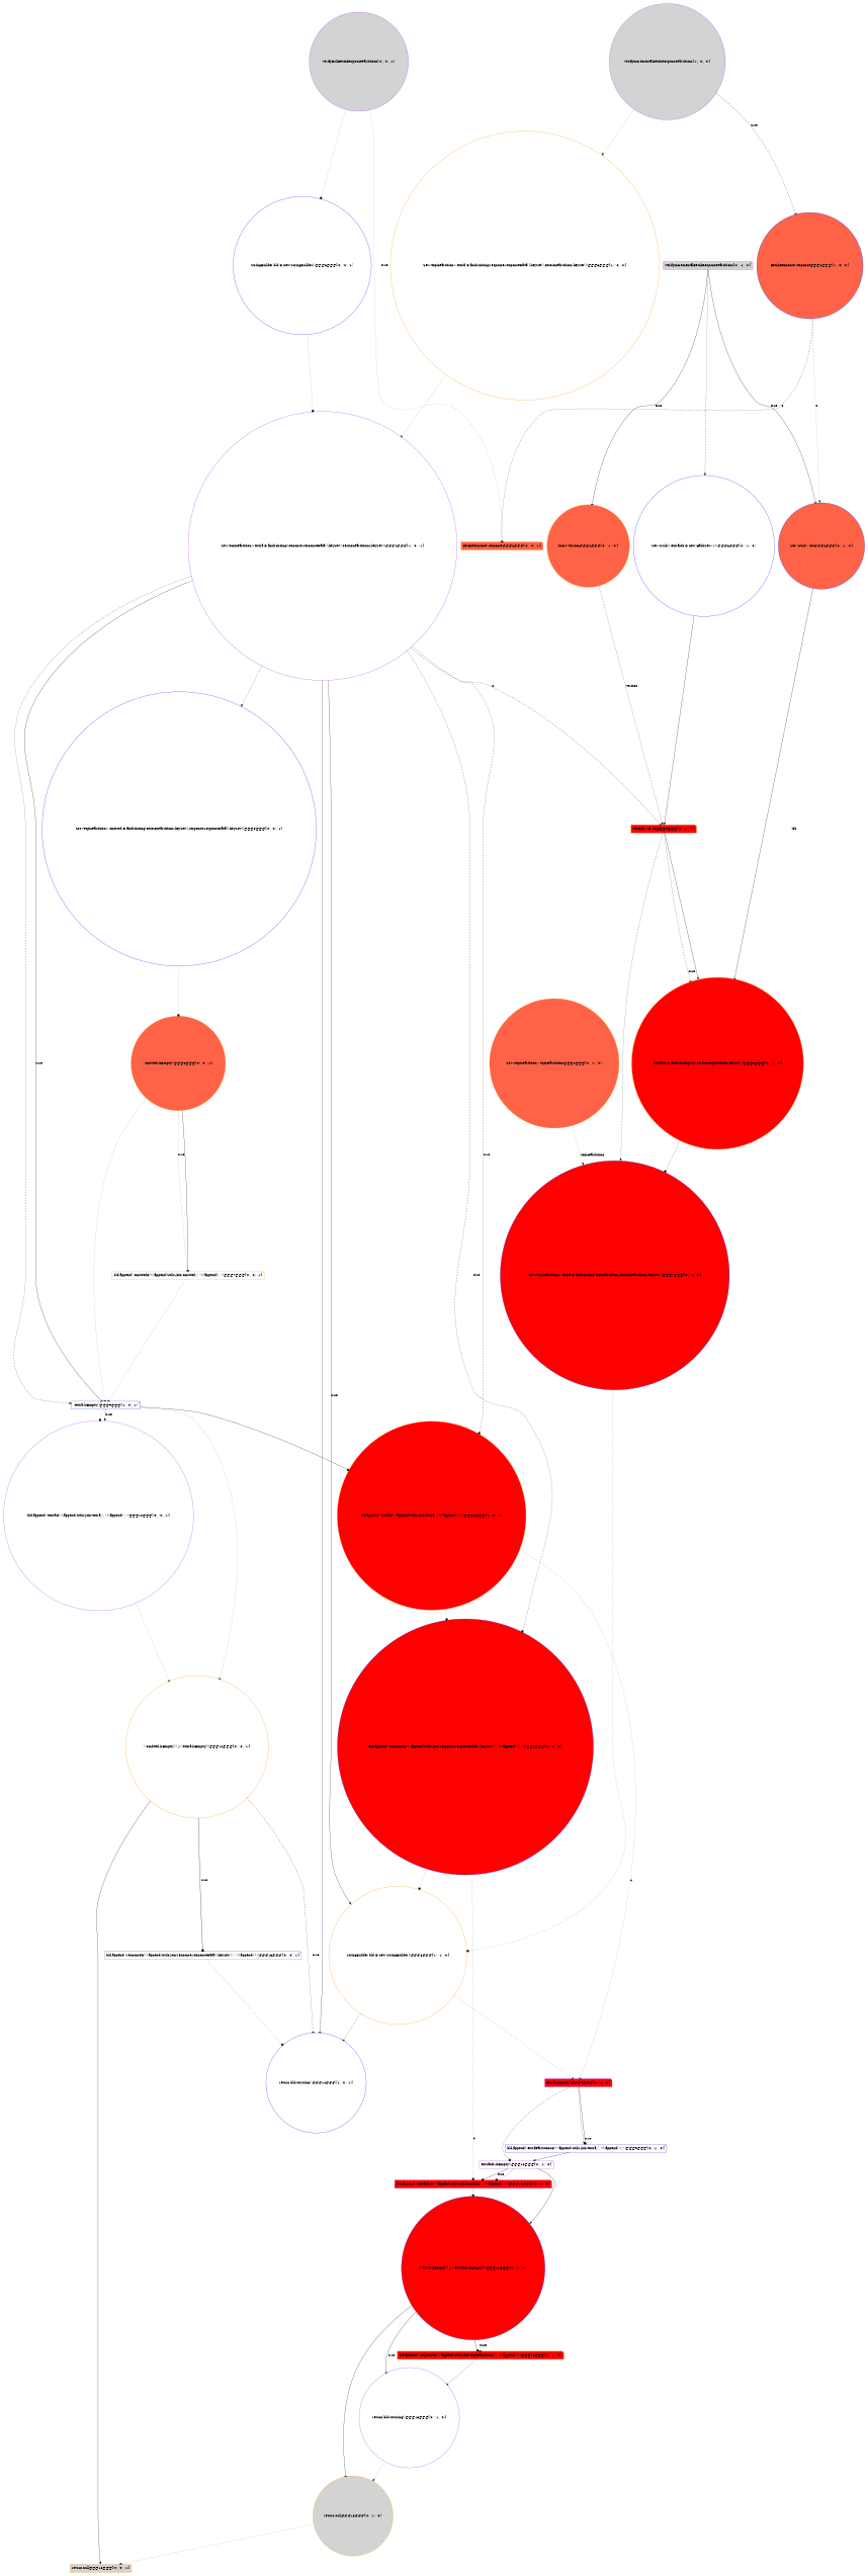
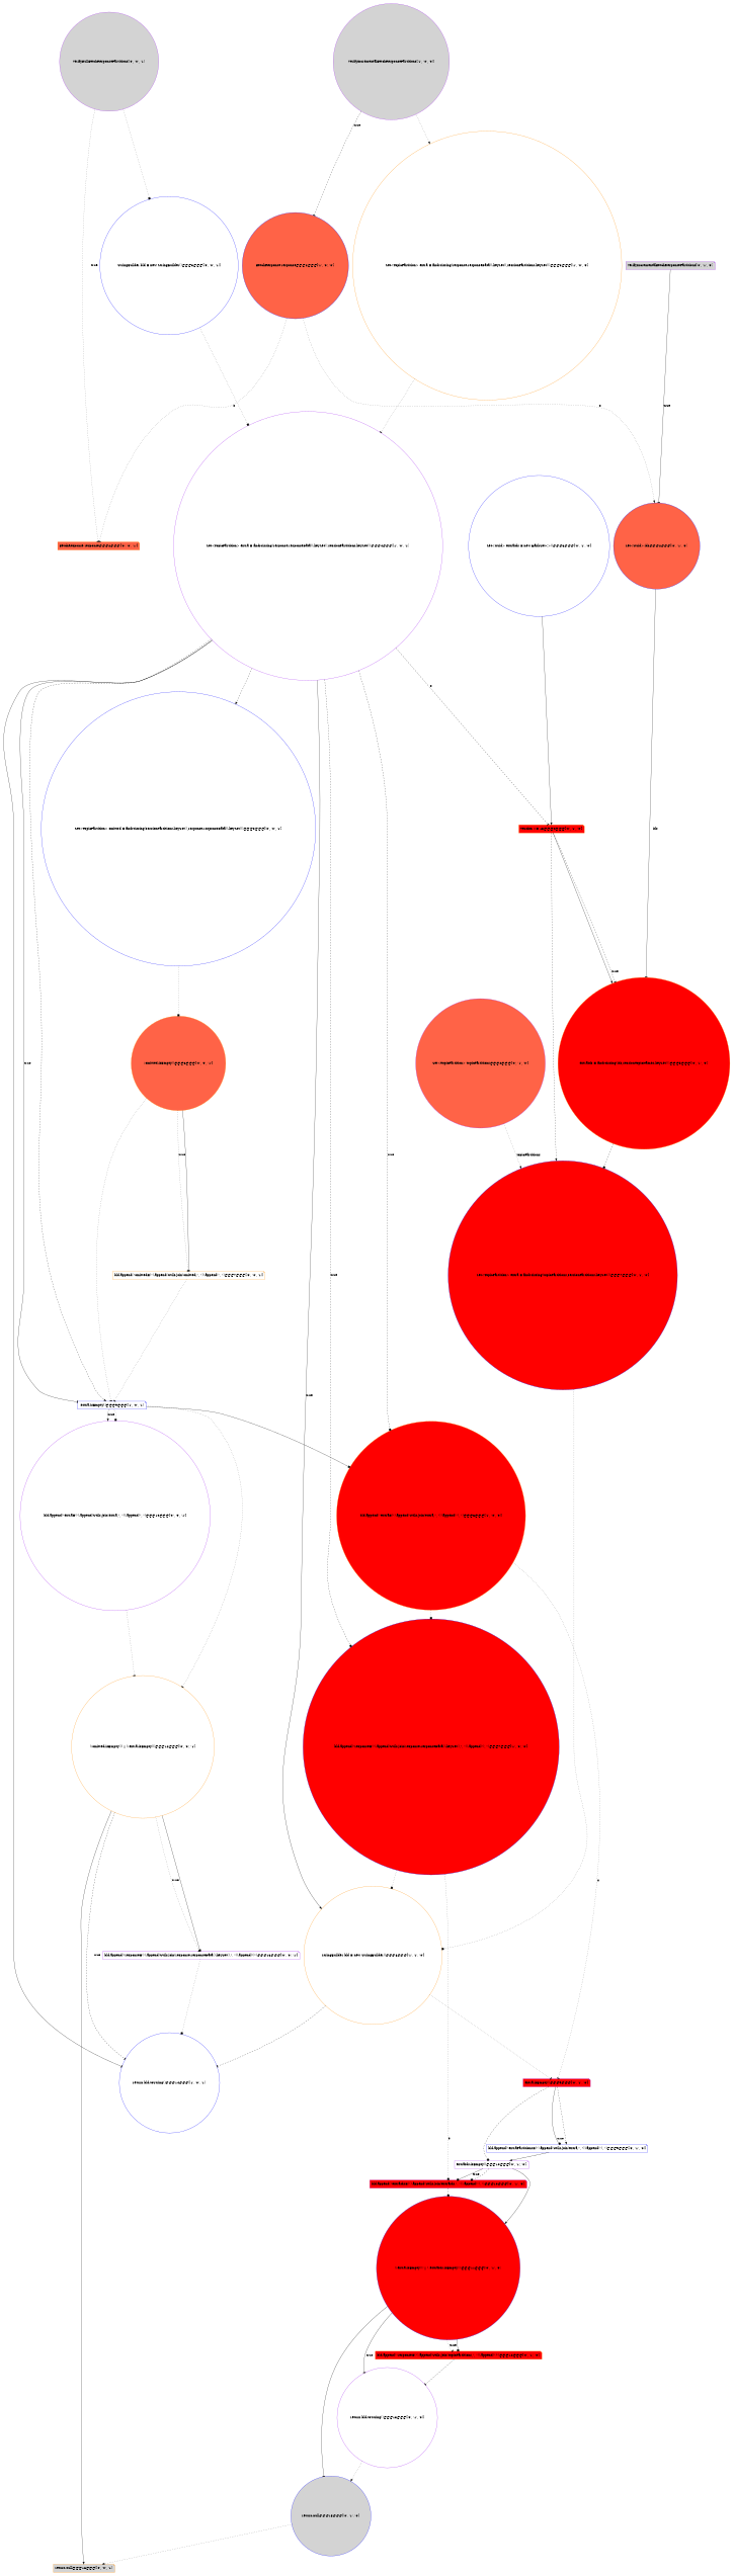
  digraph {
    node [color=darkorange fillcolor=white shape=circle style=filled]
    edge [arrowhead=tee style=dotted]
    n1 [color=purple fillcolor=lightgray label="verifyFullFetchResponsePartitions['0', '0', '1']"]
    n2 [fillcolor=tomato label="FetchResponse response@@@2@@@['0', '0', '1']" shape=note]
    n3 [color=blue label="StringBuilder bld = new StringBuilder()@@@3@@@['0', '0', '1']"]
    n4 [color=purple label="Set<TopicPartition> extra = findMissing(response.responseData().keySet(),sessionPartitions.keySet())@@@4@@@['1', '0', '1']"]
    n5 [color=purple label="extraIds.isEmpty()@@@10@@@['0', '1', '0']" shape=note]
    n6 [color=blue fillcolor=red label="(!extra.isEmpty()) || (!extraIds.isEmpty())@@@11@@@['0', '1', '0']"]
    n7 [color=purple fillcolor=red label="bld.append(\"extraIds=(\").append(Utils.join(extraIds,\", \")).append(\"), \")@@@10@@@['0', '1', '0']" shape=note]
    n8 [color=purple label="return bld.toString()@@@13@@@['0', '1', '0']"]
-   n9 [fillcolor=lightgray label="return null@@@15@@@['0', '1', '0']"]
+   n9 [color=blue fillcolor=lightgray label="return null@@@15@@@['0', '1', '0']"]
    n10 [fillcolor=red label="bld.append(\"response=(\").append(Utils.join(topicPartitions,\", \")).append(\")\")@@@12@@@['0', '1', '0']" shape=note]
    n11 [color=blue label="!extra.isEmpty()@@@9@@@['1', '0', '1']" shape=note]
    n12 [label="(!omitted.isEmpty()) || (!extra.isEmpty())@@@12@@@['0', '0', '1']"]
    n13 [fillcolor=red label="bld.append(\"extra=(\").append(Utils.join(extra,\", \")).append(\"), \")@@@6@@@['1', '0', '0']"]
    n14 [color=purple label="bld.append(\"extra=(\").append(Utils.join(extra,\", \")).append(\", \")@@@10@@@['0', '0', '1']"]
    n15 [color=blue label="return bld.toString()@@@14@@@['1', '0', '1']"]
    n16 [color=purple label="bld.append(\"response=(\").append(Utils.join(response.responseData().keySet(),\", \")).append(\")\")@@@13@@@['0', '0', '1']" shape=note]
    n17 [fillcolor=lightgray label="return null@@@16@@@['0', '0', '1']" shape=note]
    n18 [color=blue fillcolor=red label="bld.append(\"response=(\").append(Utils.join(response.responseData().keySet(),\", \")).append(\"), \")@@@7@@@['1', '0', '0']"]
    n19 [color=purple fillcolor=red label="extra.isEmpty()@@@9@@@['0', '1', '0']" shape=note]
-   n20 [fillcolor=tomato label="short version@@@2@@@['0', '1', '0']"]
    n21 [fillcolor=red label="version >= 13@@@4@@@['0', '1', '0']" shape=note]
    n22 [color=blue fillcolor=red label="Set<TopicPartition> extra = findMissing(topicPartitions,sessionPartitions.keySet())@@@7@@@['0', '1', '0']"]
    n23 [fillcolor=red label="extraIds = findMissing(ids,sessionTopicNames.keySet())@@@5@@@['0', '1', '0']"]
    n24 [color=purple fillcolor=lightgray label="verifyIncrementalFetchResponsePartitions['1', '0', '0']"]
    n25 [label="Set<TopicPartition> extra = findMissing(response.responseData().keySet(),sessionPartitions.keySet())@@@3@@@['1', '0', '0']"]
    n26 [color=blue fillcolor=tomato label="FetchResponse response@@@2@@@['1', '0', '0']"]
    n27 [color=blue fillcolor=tomato label="Set<Uuid> ids@@@2@@@['0', '1', '0']"]
    n28 [label="StringBuilder bld = new StringBuilder()@@@8@@@['1', '1', '0']"]
    n29 [color=blue label="Set<TopicPartition> omitted = findMissing(sessionPartitions.keySet(),response.responseData().keySet())@@@5@@@['0', '0', '1']"]
-   n30 [fillcolor=tomato label="Set<TopicPartition> topicPartitions@@@2@@@['0', '1', '0']"]
+   n30 [color=purple fillcolor=tomato label="Set<TopicPartition> topicPartitions@@@2@@@['0', '1', '0']"]
    n31 [color=blue label="bld.append(\"extraPartitions=(\").append(Utils.join(extra,\", \")).append(\"), \")@@@9@@@['0', '1', '0']" shape=note]
    n32 [fillcolor=tomato label="!omitted.isEmpty()@@@6@@@['0', '0', '1']"]
    n33 [color=blue label="Set<Uuid> extraIds = new HashSet<>()@@@3@@@['0', '1', '0']"]
    n34 [color=purple fillcolor=lightgray label="verifyIncrementalFetchResponsePartitions['0', '1', '0']" shape=note]
    n35 [label="bld.append(\"omitted=(\").append(Utils.join(omitted,\", \")).append(\", \")@@@7@@@['0', '0', '1']" shape=note]
    n1 -> n2 [label=true]
    n1 -> n3 [arrowhead=box]
    n3 -> n4 [arrowhead=box]
    n4 -> n11 [arrowhead=normal style=dashed]
    n4 -> n11 [label=true style=solid]
    n4 -> n13 [arrowhead=box label=true style=dashed]
    n4 -> n15 [style=solid]
    n4 -> n18 [arrowhead=box label=true style=dashed]
    n4 -> n21 [label=0 style=dashed]
    n4 -> n28 [arrowhead=normal label=true style=solid]
    n4 -> n29 [arrowhead=normal style=dashed]
    n5 -> n6 [arrowhead=normal style=solid]
    n5 -> n7 [arrowhead=box label=true style=solid]
    n5 -> n7 [arrowhead=box style=dashed]
    n6 -> n8 [label=true style=solid]
    n6 -> n9 [style=solid]
    n6 -> n10 [arrowhead=box style=solid]
    n6 -> n10 [label=true]
    n7 -> n6 [arrowhead=box style=dashed]
    n8 -> n9 [arrowhead=normal]
    n9 -> n17 [arrowhead=normal]
    n10 -> n8 [style=dashed]
    n11 -> n12
    n11 -> n13 [arrowhead=box style=solid]
    n11 -> n14 [arrowhead=box]
    n11 -> n14 [arrowhead=normal label=true style=dashed]
    n12 -> n15 [label=true style=dashed]
    n12 -> n16 [arrowhead=box style=solid]
    n12 -> n16 [label=true]
    n12 -> n17 [arrowhead=normal style=solid]
    n13 -> n18 [arrowhead=box]
    n13 -> n19 [label=0]
    n14 -> n12
    n16 -> n15 [arrowhead=box]
    n18 -> n7 [arrowhead=box label=0]
    n18 -> n28 [arrowhead=box]
    n19 -> n5 [arrowhead=box style=dashed]
    n19 -> n31 [arrowhead=box label=true style=solid]
    n19 -> n31 [arrowhead=normal style=dashed]
-   n20 -> n21 [arrowhead=normal label=version style=dashed]
    n21 -> n22 [arrowhead=normal style=dashed]
    n21 -> n23 [arrowhead=normal style=solid]
    n21 -> n23 [label=true style=dashed]
    n22 -> n28 [arrowhead=box]
    n23 -> n22 [arrowhead=box style=dashed]
    n24 -> n25 [arrowhead=normal]
    n24 -> n26 [label=true style=dashed]
    n25 -> n4
-   n26 -> n2 [label=0 style=dashed]
+   n26 -> n2 [label=0]
    n26 -> n27 [arrowhead=normal label=0]
    n27 -> n23 [label=ids style=solid]
    n28 -> n15 [style=dashed]
    n28 -> n19
    n29 -> n32 [arrowhead=box]
    n30 -> n22 [arrowhead=normal label=topicPartitions]
    n31 -> n5 [arrowhead=normal style=solid]
    n32 -> n11
    n32 -> n35 [label=true]
    n32 -> n35 [style=solid]
    n33 -> n21 [arrowhead=normal style=solid]
-   n34 -> n20 [label=true style=solid]
    n34 -> n27 [label=true style=solid]
-   n34 -> n33 [arrowhead=normal style=dashed]
    n35 -> n11
  }
